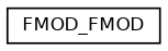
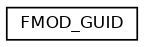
  digraph {
    rankdir=TB
-   n1 [color=black fillcolor=white fontname=Helvetica fontsize=10 height=0.2 label=FMOD_FMOD shape=record style=filled width=0.4]
+   n1 [color=black fillcolor=white fontname=Helvetica fontsize=10 height=0.2 label=FMOD_GUID shape=record style=filled width=0.4]
  }
